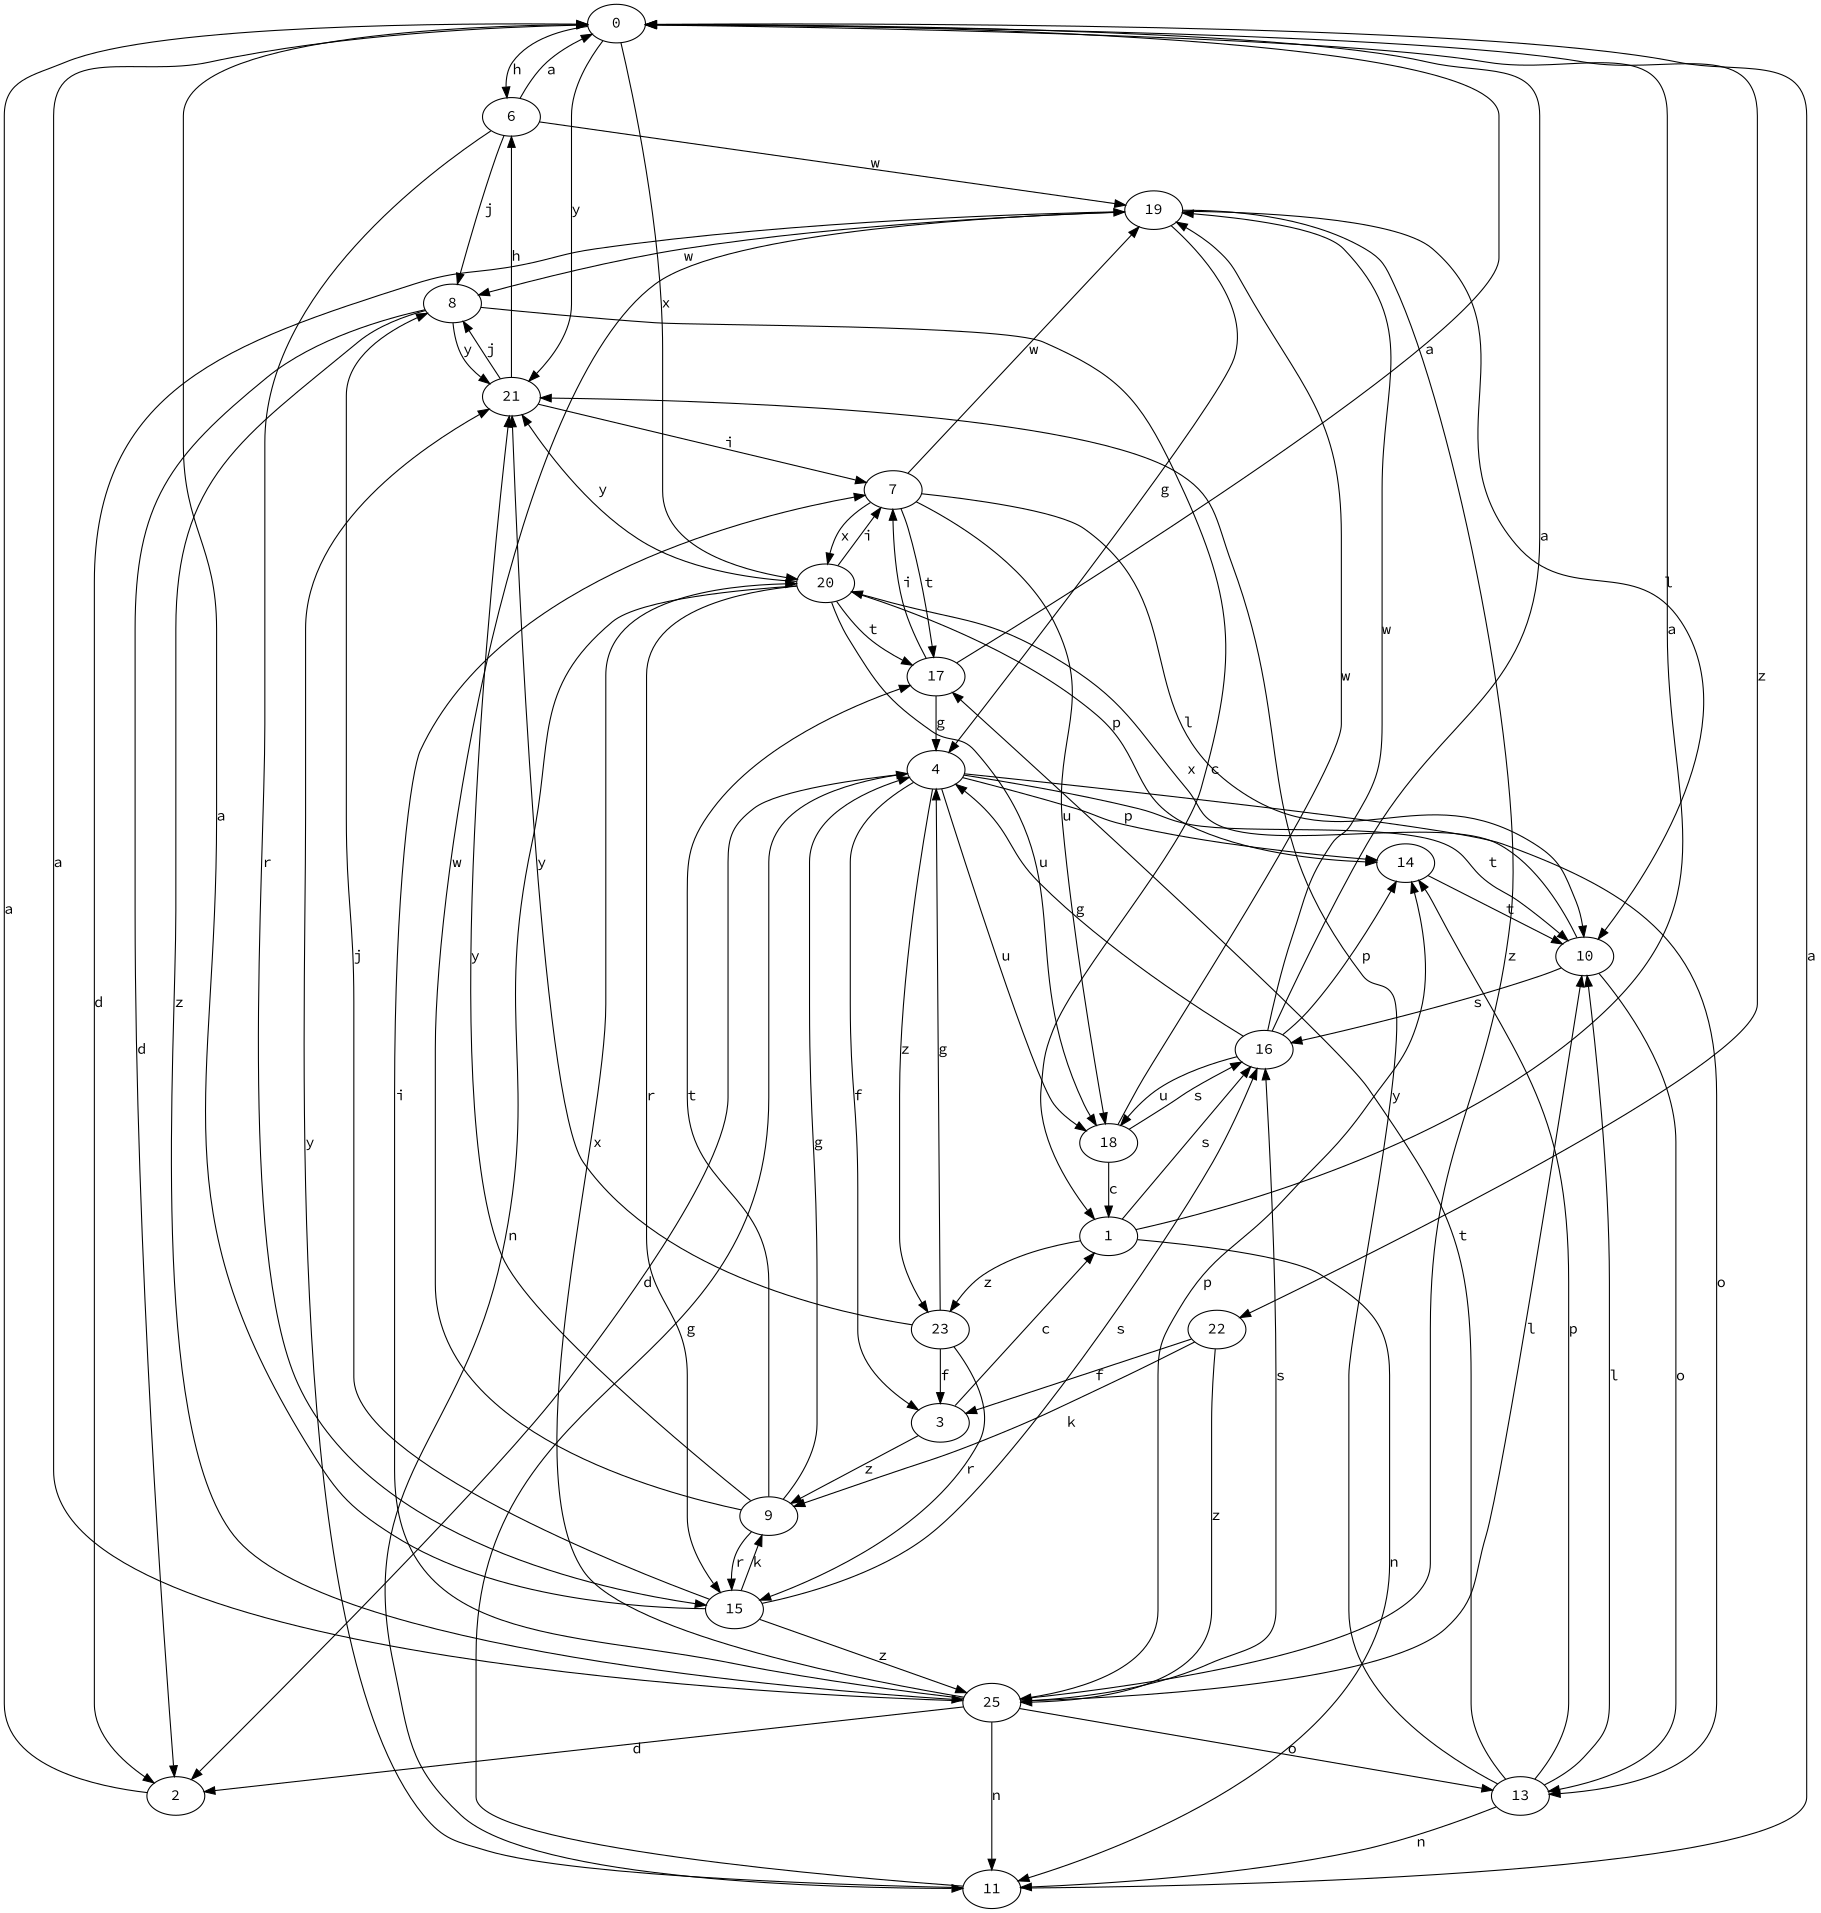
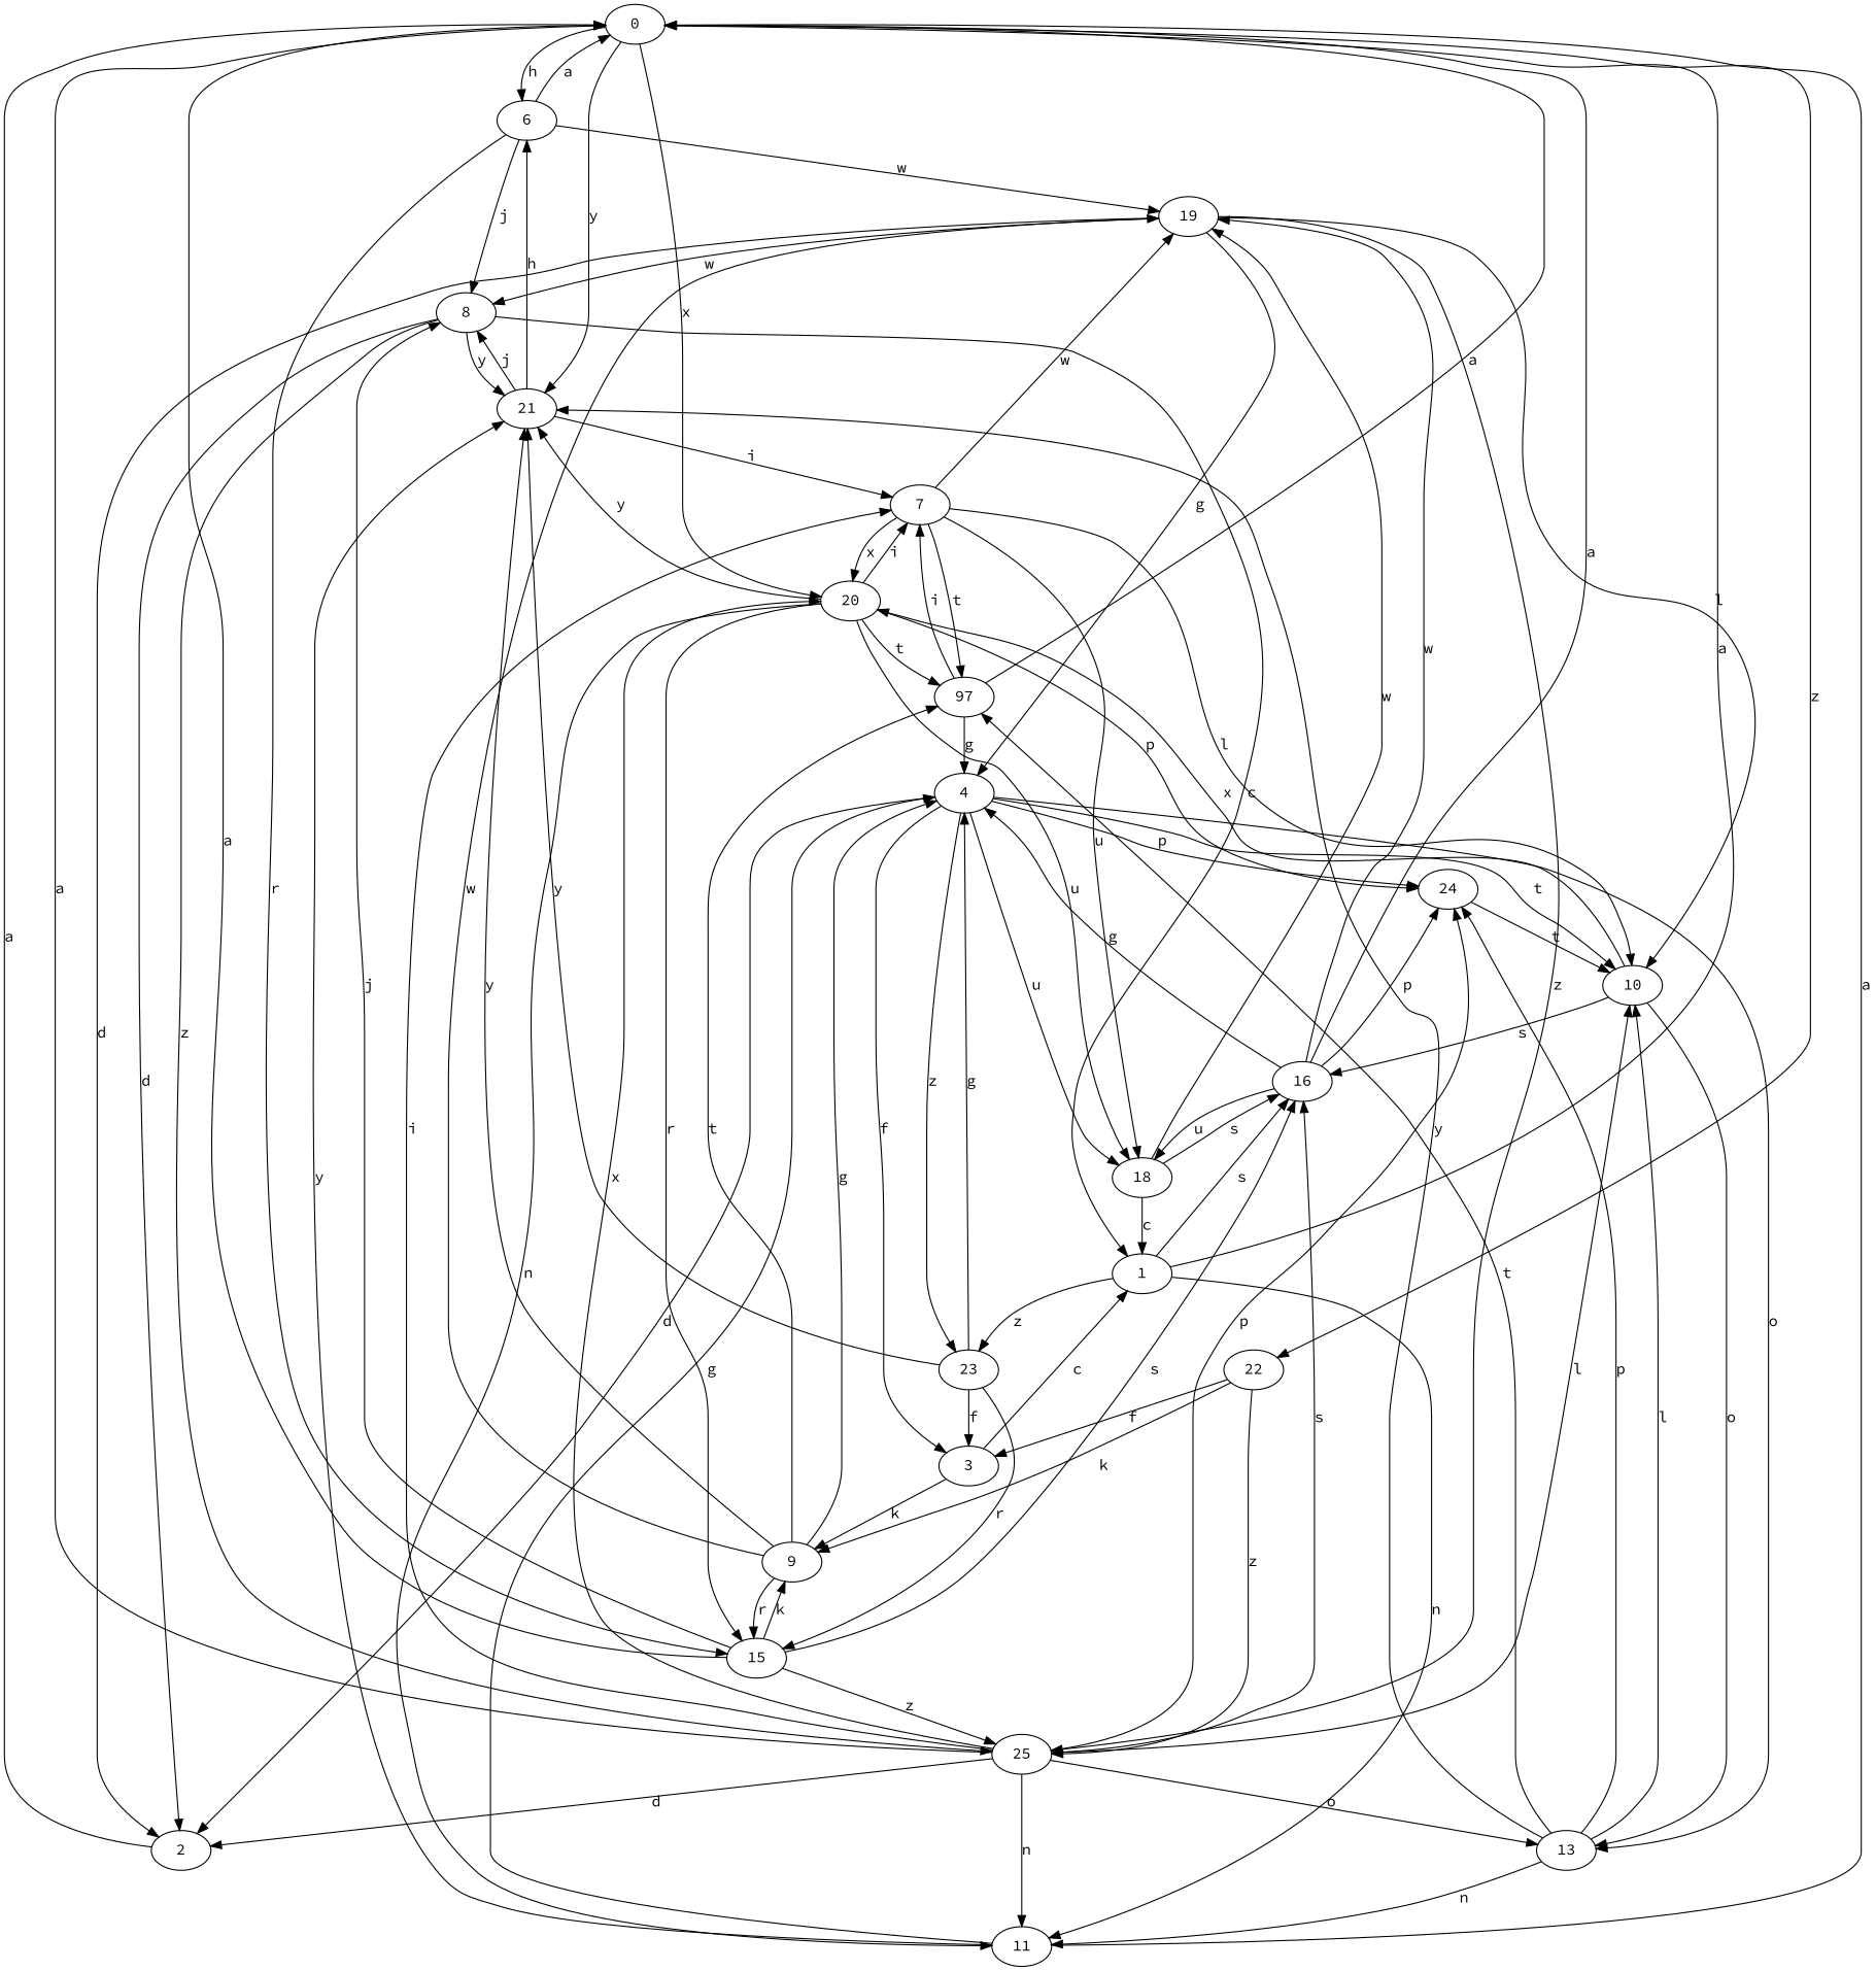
  strict digraph {
    fontname="Source Code Pro"
    node [fontname="Source Code Pro"]
    edge [fontname="Source Code Pro"]
    0
    6
    20
    21
    22
    8
    15
    19
    11
-   14
+   14 [label=24]
    18
    7
-   17
+   17 [label=97]
    3
    9
    25
    1
    16
    23
    4
    2
    10
    13
    0 -> 6 [label=h]
    0 -> 20 [label=x]
    0 -> 21 [label=y]
    0 -> 22 [label=z]
    6 -> 0 [label=a]
    6 -> 8 [label=j]
    6 -> 15 [label=r]
    6 -> 19 [label=w]
    20 -> 21 [label=y]
    20 -> 15 [label=r]
    20 -> 11 [label=n]
    20 -> 14 [label=p]
    20 -> 18 [label=u]
    20 -> 7 [label=i]
    20 -> 17 [label=t]
    21 -> 6 [label=h]
    21 -> 8 [label=j]
    21 -> 7 [label=i]
    22 -> 3 [label=f]
    22 -> 9 [label=k]
    22 -> 25 [label=z]
    8 -> 21 [label=y]
    8 -> 25 [label=z]
    8 -> 1 [label=c]
    8 -> 2 [label=d]
    15 -> 0 [label=a]
    15 -> 8 [label=j]
    15 -> 9 [label=k]
    15 -> 25 [label=z]
    15 -> 16 [label=s]
    19 -> 8 [label=w]
    19 -> 25 [label=z]
    19 -> 4 [label=g]
    19 -> 2 [label=d]
    19 -> 10 [label=l]
    11 -> 0 [label=a]
    11 -> 21 [label=y]
    11 -> 4 [label=g]
    14 -> 10 [label=t]
    18 -> 19 [label=w]
    18 -> 1 [label=c]
    18 -> 16 [label=s]
    7 -> 20 [label=x]
    7 -> 19 [label=w]
    7 -> 18 [label=u]
    7 -> 17 [label=t]
    7 -> 10 [label=l]
    17 -> 0 [label=a]
    17 -> 7 [label=i]
    17 -> 4 [label=g]
-   3 -> 9 [label=z]
+   3 -> 9 [label=k]
    3 -> 1 [label=c]
    9 -> 21 [label=y]
    9 -> 15 [label=r]
    9 -> 19 [label=w]
    9 -> 17 [label=t]
    9 -> 4 [label=g]
    25 -> 0 [label=a]
    25 -> 20 [label=x]
    25 -> 11 [label=n]
    25 -> 14 [label=p]
    25 -> 7 [label=i]
    25 -> 16 [label=s]
    25 -> 2 [label=d]
    25 -> 10 [label=l]
    25 -> 13 [label=o]
    1 -> 0 [label=a]
    1 -> 11 [label=n]
    1 -> 16 [label=s]
    1 -> 23 [label=z]
    16 -> 0 [label=a]
    16 -> 19 [label=w]
    16 -> 14 [label=p]
    16 -> 18 [label=u]
    16 -> 4 [label=g]
    23 -> 21 [label=y]
    23 -> 15 [label=r]
    23 -> 3 [label=f]
    23 -> 4 [label=g]
    4 -> 14 [label=p]
    4 -> 18 [label=u]
    4 -> 3 [label=f]
    4 -> 23 [label=z]
    4 -> 2 [label=d]
    4 -> 10 [label=t]
    4 -> 13 [label=o]
    2 -> 0 [label=a]
    10 -> 20 [label=x]
    10 -> 16 [label=s]
    10 -> 13 [label=o]
    13 -> 21 [label=y]
    13 -> 11 [label=n]
    13 -> 14 [label=p]
    13 -> 17 [label=t]
    13 -> 10 [label=l]
  }
